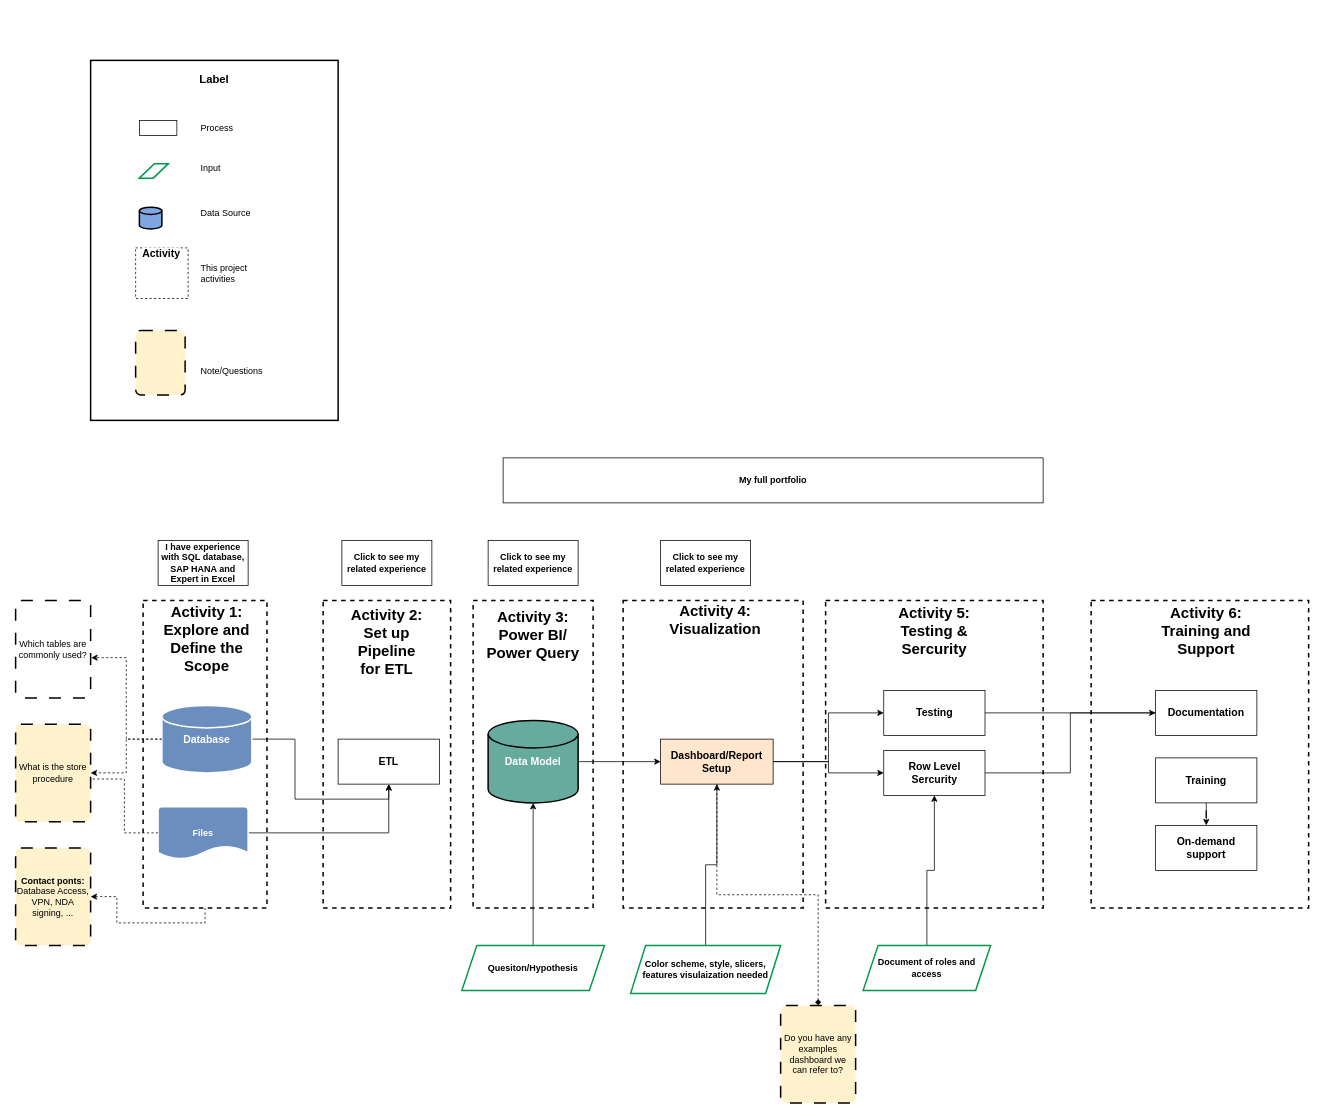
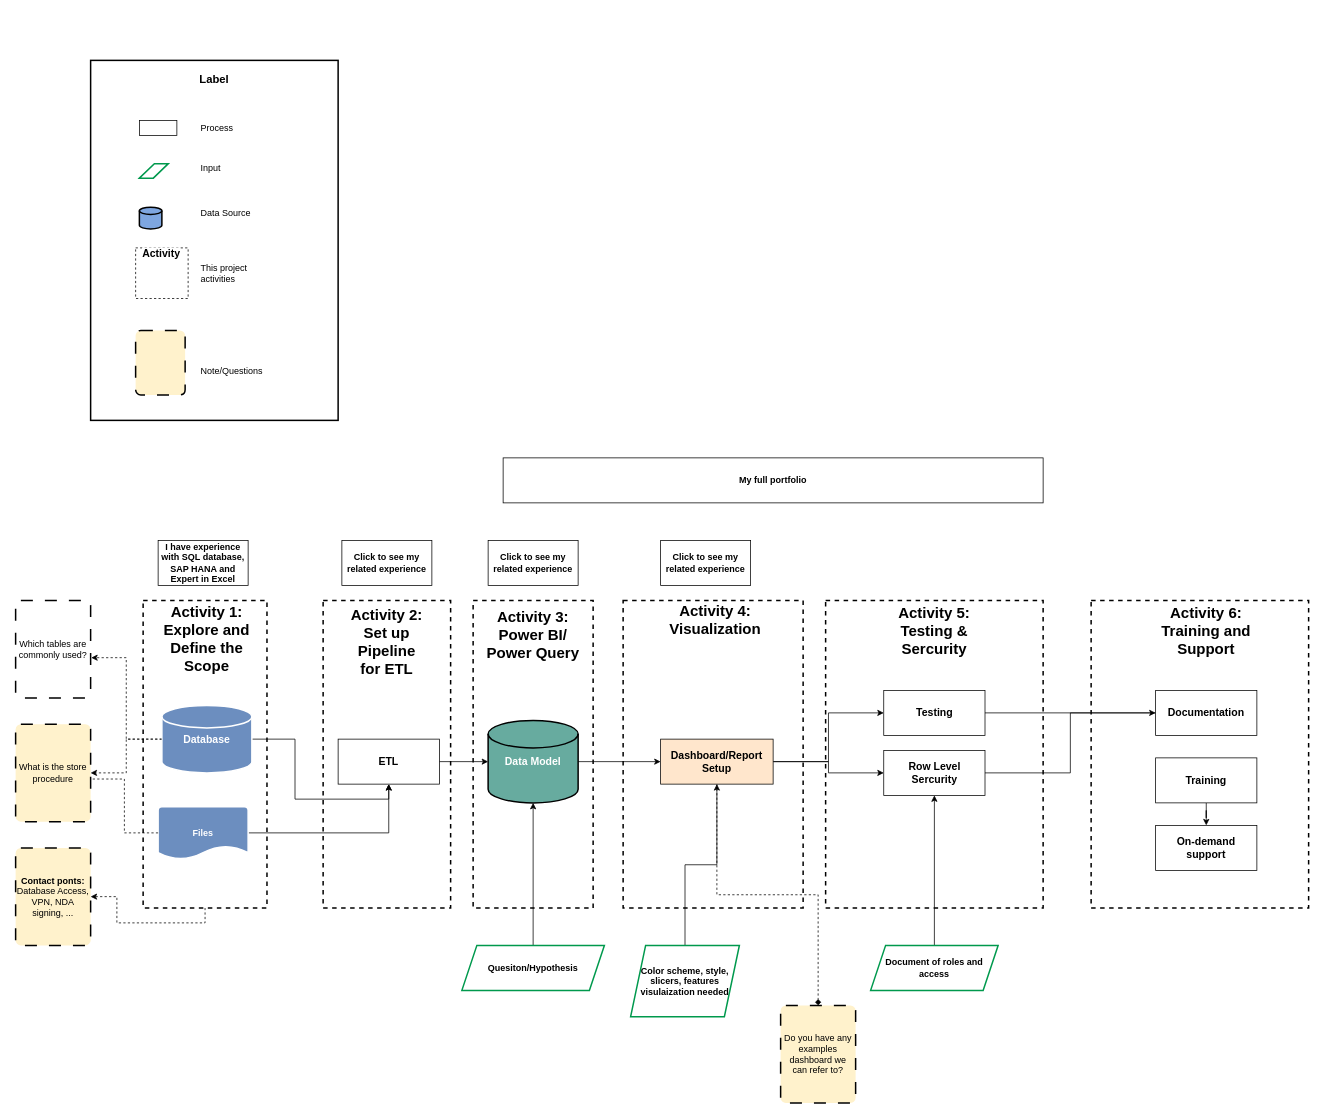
  <mxCell id="0" />
  <mxCell id="1" parent="0" />
  <mxCell id="2" value="" style="group" parent="1" vertex="1" connectable="0"><mxGeometry x="130" y="20" width="330" height="540" as="geometry" /></mxCell>
  <mxCell id="3" value="" style="rounded=0;whiteSpace=wrap;html=1;strokeColor=#000000;strokeWidth=2;" parent="2" vertex="1"><mxGeometry x="-10.0" y="60" width="330" height="480" as="geometry" /></mxCell>
  <mxCell id="4" value="" style="shape=parallelogram;perimeter=parallelogramPerimeter;whiteSpace=wrap;html=1;fixedSize=1;fontStyle=1;fillColor=#FFFFFF;strokeWidth=2;strokeColor=#00994D;aspect=fixed;" parent="2" vertex="1"><mxGeometry x="55.0" y="197.711" width="38.571" height="19.286" as="geometry" /></mxCell>
  <mxCell id="5" value="Input" style="text;html=1;strokeColor=none;fillColor=none;align=left;verticalAlign=middle;whiteSpace=wrap;rounded=0;" parent="2" vertex="1"><mxGeometry x="135.0" y="189.997" width="90" height="28.929" as="geometry" /></mxCell>
  <mxCell id="6" value="" style="strokeWidth=2;html=1;shape=mxgraph.flowchart.database;whiteSpace=wrap;fillColor=#7EA6E0;fontStyle=1" parent="2" vertex="1"><mxGeometry x="55.0" y="255.784" width="30" height="28.929" as="geometry" /></mxCell>
  <mxCell id="7" value="Data Source" style="text;html=1;strokeColor=none;fillColor=none;align=left;verticalAlign=middle;whiteSpace=wrap;rounded=0;" parent="2" vertex="1"><mxGeometry x="135.0" y="249.999" width="90" height="28.929" as="geometry" /></mxCell>
  <mxCell id="8" value="" style="group" parent="2" vertex="1" connectable="0"><mxGeometry x="50.0" y="310.004" width="280" height="273.746" as="geometry" /></mxCell>
  <mxCell id="9" value="" style="rounded=0;whiteSpace=wrap;html=1;dashed=1;" parent="8" vertex="1"><mxGeometry width="70" height="67.5" as="geometry" /></mxCell>
  <mxCell id="10" value="&lt;h2&gt;&lt;font style=&quot;font-size: 14px; background-color: rgb(255, 255, 255);&quot;&gt;Activity&lt;/font&gt;&lt;/h2&gt;" style="text;html=1;strokeColor=none;fillColor=none;align=center;verticalAlign=middle;whiteSpace=wrap;rounded=0;fontStyle=1;labelBackgroundColor=none;" parent="8" vertex="1"><mxGeometry x="5.385" y="4.154" width="59.231" height="6.231" as="geometry" /></mxCell>
  <mxCell id="11" value="This project activities" style="text;html=1;strokeColor=none;fillColor=none;align=left;verticalAlign=middle;whiteSpace=wrap;rounded=0;" parent="2" vertex="1"><mxGeometry x="135.0" y="330.0" width="90" height="28.929" as="geometry" /></mxCell>
  <mxCell id="12" value="&lt;b&gt;&lt;font style=&quot;font-size: 15px;&quot;&gt;Label&lt;/font&gt;&lt;/b&gt;" style="text;html=1;strokeColor=none;fillColor=none;align=center;verticalAlign=middle;whiteSpace=wrap;rounded=0;" parent="2" vertex="1"><mxGeometry x="125.0" y="70.0" width="60" height="28.929" as="geometry" /></mxCell>
  <mxCell id="13" value="" style="rounded=1;whiteSpace=wrap;html=1;absoluteArcSize=1;arcSize=14;strokeWidth=2;fillColor=#fff2cc;strokeColor=#000000;dashed=1;dashPattern=8 8;" parent="2" vertex="1"><mxGeometry x="50" y="420" width="66" height="86.07" as="geometry" /></mxCell>
  <mxCell id="14" value="Note/Questions" style="text;html=1;strokeColor=none;fillColor=none;align=left;verticalAlign=middle;whiteSpace=wrap;rounded=0;" parent="2" vertex="1"><mxGeometry x="135.0" y="459.996" width="145" height="28.929" as="geometry" /></mxCell>
  <mxCell id="15" value="" style="rounded=0;whiteSpace=wrap;html=1;fontStyle=1;fontSize=14;fillColor=#FFFFFF;strokeWidth=1;strokeColor=#000000;" parent="2" vertex="1"><mxGeometry x="55" y="140.0" width="50" height="20" as="geometry" /></mxCell>
  <mxCell id="16" value="Process" style="text;html=1;strokeColor=none;fillColor=none;align=left;verticalAlign=middle;whiteSpace=wrap;rounded=0;" parent="2" vertex="1"><mxGeometry x="135.0" y="135.537" width="90" height="28.929" as="geometry" /></mxCell>
  <mxCell id="17" value="" style="rounded=0;whiteSpace=wrap;html=1;dashed=1;strokeWidth=2;" parent="1" vertex="1"><mxGeometry x="1454" y="800" width="290" height="410" as="geometry" /></mxCell>
  <mxCell id="18" value="" style="rounded=0;whiteSpace=wrap;html=1;dashed=1;strokeWidth=2;" parent="1" vertex="1"><mxGeometry x="1100" y="800" width="290" height="410" as="geometry" /></mxCell>
  <mxCell id="19" style="edgeStyle=orthogonalEdgeStyle;rounded=0;orthogonalLoop=1;jettySize=auto;html=1;exitX=0.5;exitY=1;exitDx=0;exitDy=0;entryX=1;entryY=0.5;entryDx=0;entryDy=0;dashed=1;" parent="1" source="20" target="49" edge="1"><mxGeometry relative="1" as="geometry" /></mxCell>
  <mxCell id="20" value="" style="rounded=0;whiteSpace=wrap;html=1;dashed=1;strokeWidth=2;" parent="1" vertex="1"><mxGeometry x="190" y="800" width="165.14" height="410" as="geometry" /></mxCell>
  <mxCell id="21" value="" style="rounded=0;whiteSpace=wrap;html=1;dashed=1;strokeWidth=2;" parent="1" vertex="1"><mxGeometry x="830" y="800" width="240" height="410" as="geometry" /></mxCell>
  <mxCell id="22" value="" style="rounded=0;whiteSpace=wrap;html=1;dashed=1;strokeWidth=2;" parent="1" vertex="1"><mxGeometry x="630" y="800" width="160" height="410" as="geometry" /></mxCell>
  <mxCell id="23" value="" style="rounded=0;whiteSpace=wrap;html=1;dashed=1;strokeWidth=2;" parent="1" vertex="1"><mxGeometry x="430" y="800" width="170" height="410" as="geometry" /></mxCell>
+ <mxCell id="24" style="edgeStyle=orthogonalEdgeStyle;rounded=0;orthogonalLoop=1;jettySize=auto;html=1;exitX=1;exitY=0.5;exitDx=0;exitDy=0;entryX=0;entryY=0.5;entryDx=0;entryDy=0;entryPerimeter=0;fontStyle=1;fontSize=14;" parent="1" source="25" target="32" edge="1"><mxGeometry relative="1" as="geometry"><mxPoint x="610" y="1015" as="targetPoint" /></mxGeometry></mxCell>
  <mxCell id="25" value="ETL" style="rounded=0;whiteSpace=wrap;html=1;fontStyle=1;fontSize=14;fillColor=#FFFFFF;strokeWidth=1;strokeColor=#000000;" parent="1" vertex="1"><mxGeometry x="450" y="985" width="135" height="60" as="geometry" /></mxCell>
  <mxCell id="26" style="edgeStyle=orthogonalEdgeStyle;rounded=0;orthogonalLoop=1;jettySize=auto;html=1;exitX=1;exitY=0.5;exitDx=0;exitDy=0;exitPerimeter=0;entryX=0.5;entryY=1;entryDx=0;entryDy=0;fontStyle=1;fontSize=14;" parent="1" source="28" target="25" edge="1"><mxGeometry relative="1" as="geometry" /></mxCell>
  <mxCell id="27" style="edgeStyle=orthogonalEdgeStyle;rounded=0;orthogonalLoop=1;jettySize=auto;html=1;exitX=0;exitY=0.5;exitDx=0;exitDy=0;exitPerimeter=0;entryX=1;entryY=0.5;entryDx=0;entryDy=0;dashed=1;" parent="1" source="28" target="66" edge="1"><mxGeometry relative="1" as="geometry" /></mxCell>
  <mxCell id="28" value="Database" style="strokeWidth=2;html=1;shape=mxgraph.flowchart.database;whiteSpace=wrap;verticalAlign=middle;fontStyle=1;fontSize=14;fillColor=#6C8EBF;strokeColor=#FFFFFF;fontColor=#FFFFFF;" parent="1" vertex="1"><mxGeometry x="215" y="940" width="120" height="90" as="geometry" /></mxCell>
  <mxCell id="29" style="edgeStyle=orthogonalEdgeStyle;rounded=0;orthogonalLoop=1;jettySize=auto;html=1;exitX=1;exitY=0.5;exitDx=0;exitDy=0;exitPerimeter=0;entryX=0.5;entryY=1;entryDx=0;entryDy=0;fontStyle=1;fontSize=14;" parent="1" source="30" target="25" edge="1"><mxGeometry relative="1" as="geometry" /></mxCell>
  <mxCell id="30" value="&lt;b&gt;Files&lt;/b&gt;" style="strokeWidth=2;html=1;shape=mxgraph.flowchart.document2;whiteSpace=wrap;size=0.25;fillColor=#6C8EBF;strokeColor=#FFFFFF;fontColor=#FFFFFF;" parent="1" vertex="1"><mxGeometry x="210" y="1075" width="120" height="70" as="geometry" /></mxCell>
  <mxCell id="31" style="edgeStyle=orthogonalEdgeStyle;rounded=0;orthogonalLoop=1;jettySize=auto;html=1;exitX=1;exitY=0.5;exitDx=0;exitDy=0;exitPerimeter=0;entryX=0;entryY=0.5;entryDx=0;entryDy=0;" parent="1" source="32" target="36" edge="1"><mxGeometry relative="1" as="geometry" /></mxCell>
  <mxCell id="32" value="&lt;font color=&quot;#ffffff&quot;&gt;&lt;span style=&quot;background-color: rgb(103, 171, 159);&quot;&gt;Data Model&lt;/span&gt;&lt;/font&gt;" style="strokeWidth=2;html=1;shape=mxgraph.flowchart.database;whiteSpace=wrap;fontStyle=1;fontSize=14;fillColor=#67AB9F;" parent="1" vertex="1"><mxGeometry x="650" y="960" width="120" height="110" as="geometry" /></mxCell>
  <mxCell id="33" style="edgeStyle=orthogonalEdgeStyle;rounded=0;orthogonalLoop=1;jettySize=auto;html=1;exitX=1;exitY=0.5;exitDx=0;exitDy=0;entryX=0;entryY=0.5;entryDx=0;entryDy=0;" parent="1" source="36" target="48" edge="1"><mxGeometry relative="1" as="geometry" /></mxCell>
  <mxCell id="34" style="edgeStyle=orthogonalEdgeStyle;rounded=0;orthogonalLoop=1;jettySize=auto;html=1;exitX=1;exitY=0.5;exitDx=0;exitDy=0;entryX=0;entryY=0.5;entryDx=0;entryDy=0;" parent="1" source="36" target="51" edge="1"><mxGeometry relative="1" as="geometry" /></mxCell>
  <mxCell id="35" style="edgeStyle=orthogonalEdgeStyle;rounded=0;orthogonalLoop=1;jettySize=auto;html=1;exitX=0.5;exitY=1;exitDx=0;exitDy=0;entryX=0.5;entryY=0;entryDx=0;entryDy=0;dashed=1;endArrow=diamond;" parent="1" source="36" target="45" edge="1"><mxGeometry relative="1" as="geometry" /></mxCell>
  <mxCell id="36" value="Dashboard/Report Setup" style="rounded=0;whiteSpace=wrap;html=1;fontStyle=1;fontSize=14;fillColor=#ffe6cc;strokeColor=#000000;" parent="1" vertex="1"><mxGeometry x="880" y="985" width="150" height="60" as="geometry" /></mxCell>
  <mxCell id="37" value="&lt;b style=&quot;border-color: var(--border-color);&quot;&gt;Activity&amp;nbsp;&lt;/b&gt;&lt;b style=&quot;font-size: 20px;&quot;&gt;2: Set up Pipeline for ETL&lt;/b&gt;" style="text;html=1;strokeColor=none;fillColor=none;align=center;verticalAlign=middle;whiteSpace=wrap;rounded=0;fontSize=20;" parent="1" vertex="1"><mxGeometry x="460" y="830" width="110" height="50" as="geometry" /></mxCell>
  <mxCell id="38" value="&lt;b style=&quot;border-color: var(--border-color);&quot;&gt;Activity&lt;/b&gt;&amp;nbsp;3: Power BI/ Power Query" style="text;html=1;strokeColor=none;fillColor=none;align=center;verticalAlign=middle;whiteSpace=wrap;rounded=0;fontStyle=1;fontSize=20;" parent="1" vertex="1"><mxGeometry x="640" y="830" width="140" height="30" as="geometry" /></mxCell>
  <mxCell id="39" value="&lt;b style=&quot;border-color: var(--border-color);&quot;&gt;Activity&amp;nbsp;&lt;/b&gt;4: Visualization" style="text;html=1;strokeColor=none;fillColor=none;align=center;verticalAlign=middle;whiteSpace=wrap;rounded=0;fontStyle=1;fontSize=20;" parent="1" vertex="1"><mxGeometry x="880" y="810" width="145.7" height="30" as="geometry" /></mxCell>
  <mxCell id="40" value="&lt;b&gt;Click to see my related experience&lt;/b&gt;" style="rounded=0;whiteSpace=wrap;html=1;" parent="1" vertex="1"><mxGeometry x="455" y="720" width="120" height="60" as="geometry" /></mxCell>
  <mxCell id="41" value="&lt;b style=&quot;border-color: var(--border-color);&quot;&gt;Click to see my related experience&lt;/b&gt;" style="rounded=0;whiteSpace=wrap;html=1;" parent="1" vertex="1"><mxGeometry x="650" y="720" width="120" height="60" as="geometry" /></mxCell>
  <mxCell id="42" value="&lt;b&gt;My full portfolio&lt;/b&gt;" style="rounded=0;whiteSpace=wrap;html=1;" parent="1" vertex="1"><mxGeometry x="670" y="610" width="720" height="60" as="geometry" /></mxCell>
  <mxCell id="43" value="&lt;b style=&quot;font-size: 20px;&quot;&gt;Activity 1: Explore and Define the Scope&lt;/b&gt;" style="text;html=1;strokeColor=none;fillColor=none;align=center;verticalAlign=middle;whiteSpace=wrap;rounded=0;fontSize=20;" parent="1" vertex="1"><mxGeometry x="210" y="820" width="130" height="60" as="geometry" /></mxCell>
  <mxCell id="44" value="&lt;div&gt;Which tables are commonly used?&lt;/div&gt;" style="rounded=1;whiteSpace=wrap;html=1;absoluteArcSize=1;arcSize=14;strokeWidth=2;fillColor=#ffffff;strokeColor=#000000;dashed=1;dashPattern=8 8;" parent="1" vertex="1"><mxGeometry x="20" y="800" width="100" height="130" as="geometry" /></mxCell>
  <mxCell id="45" value="Do you have any examples dashboard we can refer to?" style="rounded=1;whiteSpace=wrap;html=1;absoluteArcSize=1;arcSize=14;strokeWidth=2;fillColor=#fff2cc;strokeColor=#000000;dashed=1;dashPattern=8 8;" parent="1" vertex="1"><mxGeometry x="1040" y="1340" width="100" height="130" as="geometry" /></mxCell>
  <mxCell id="46" value="&lt;b style=&quot;border-color: var(--border-color);&quot;&gt;Activity&amp;nbsp;&lt;/b&gt;5: Testing &amp;amp; Sercurity" style="text;html=1;strokeColor=none;fillColor=none;align=center;verticalAlign=middle;whiteSpace=wrap;rounded=0;fontStyle=1;fontSize=20;" parent="1" vertex="1"><mxGeometry x="1167.8" y="820" width="154.4" height="40" as="geometry" /></mxCell>
  <mxCell id="47" style="edgeStyle=orthogonalEdgeStyle;rounded=0;orthogonalLoop=1;jettySize=auto;html=1;exitX=1;exitY=0.5;exitDx=0;exitDy=0;entryX=0;entryY=0.5;entryDx=0;entryDy=0;" parent="1" source="48" target="55" edge="1"><mxGeometry relative="1" as="geometry" /></mxCell>
  <mxCell id="48" value="Testing" style="rounded=0;whiteSpace=wrap;html=1;fontStyle=1;fontSize=14;fillColor=#FFFFFF;strokeWidth=1;strokeColor=#000000;" parent="1" vertex="1"><mxGeometry x="1177.5" y="920" width="135" height="60" as="geometry" /></mxCell>
  <mxCell id="49" value="&lt;b&gt;Contact ponts:&lt;br&gt;&lt;/b&gt;Database Access, VPN, NDA signing, ..." style="rounded=1;whiteSpace=wrap;html=1;absoluteArcSize=1;arcSize=14;strokeWidth=2;fillColor=#fff2cc;strokeColor=#000000;dashed=1;dashPattern=8 8;" parent="1" vertex="1"><mxGeometry x="20" y="1130" width="100" height="130" as="geometry" /></mxCell>
  <mxCell id="50" style="edgeStyle=orthogonalEdgeStyle;rounded=0;orthogonalLoop=1;jettySize=auto;html=1;exitX=1;exitY=0.5;exitDx=0;exitDy=0;entryX=0;entryY=0.5;entryDx=0;entryDy=0;endArrow=none;" parent="1" source="51" target="55" edge="1"><mxGeometry relative="1" as="geometry" /></mxCell>
  <mxCell id="51" value="Row Level Sercurity" style="rounded=0;whiteSpace=wrap;html=1;fontStyle=1;fontSize=14;fillColor=#FFFFFF;strokeWidth=1;strokeColor=#000000;" parent="1" vertex="1"><mxGeometry x="1177.5" y="1000" width="135" height="60" as="geometry" /></mxCell>
  <mxCell id="52" style="edgeStyle=orthogonalEdgeStyle;rounded=0;orthogonalLoop=1;jettySize=auto;html=1;exitX=0.5;exitY=0;exitDx=0;exitDy=0;" parent="1" source="53" target="51" edge="1"><mxGeometry relative="1" as="geometry" /></mxCell>
- <mxCell id="53" value="Document of roles and access" style="shape=parallelogram;perimeter=parallelogramPerimeter;whiteSpace=wrap;html=1;fixedSize=1;fontStyle=1;fillColor=#FFFFFF;strokeWidth=2;strokeColor=#00994D;" parent="1" vertex="1"><mxGeometry x="1150" y="1260" width="170" height="60" as="geometry" /></mxCell>
+ <mxCell id="53" value="Document of roles and access" style="shape=parallelogram;perimeter=parallelogramPerimeter;whiteSpace=wrap;html=1;fixedSize=1;fontStyle=1;fillColor=#FFFFFF;strokeWidth=2;strokeColor=#00994D;" parent="1" vertex="1"><mxGeometry x="1160" y="1260" width="170" height="60" as="geometry" /></mxCell>
  <mxCell id="54" value="&lt;b style=&quot;border-color: var(--border-color);&quot;&gt;Activity&amp;nbsp;&lt;/b&gt;6: Training and Support" style="text;html=1;strokeColor=none;fillColor=none;align=center;verticalAlign=middle;whiteSpace=wrap;rounded=0;fontStyle=1;fontSize=20;" parent="1" vertex="1"><mxGeometry x="1536.05" y="820" width="142.9" height="40" as="geometry" /></mxCell>
  <mxCell id="55" value="Documentation" style="rounded=0;whiteSpace=wrap;html=1;fontStyle=1;fontSize=14;fillColor=#FFFFFF;strokeWidth=1;strokeColor=#000000;" parent="1" vertex="1"><mxGeometry x="1540" y="920" width="135" height="60" as="geometry" /></mxCell>
  <mxCell id="56" style="edgeStyle=orthogonalEdgeStyle;rounded=0;orthogonalLoop=1;jettySize=auto;html=1;exitX=0.5;exitY=1;exitDx=0;exitDy=0;" parent="1" source="57" target="58" edge="1"><mxGeometry relative="1" as="geometry" /></mxCell>
  <mxCell id="57" value="Training" style="rounded=0;whiteSpace=wrap;html=1;fontStyle=1;fontSize=14;fillColor=#FFFFFF;strokeWidth=1;strokeColor=#000000;" parent="1" vertex="1"><mxGeometry x="1540" y="1010" width="135" height="60" as="geometry" /></mxCell>
  <mxCell id="58" value="On-demand support" style="rounded=0;whiteSpace=wrap;html=1;fontStyle=1;fontSize=14;fillColor=#FFFFFF;strokeWidth=1;strokeColor=#000000;" parent="1" vertex="1"><mxGeometry x="1540" y="1100" width="135" height="60" as="geometry" /></mxCell>
  <mxCell id="59" style="edgeStyle=orthogonalEdgeStyle;rounded=0;orthogonalLoop=1;jettySize=auto;html=1;exitX=0.5;exitY=0;exitDx=0;exitDy=0;entryX=0.5;entryY=1;entryDx=0;entryDy=0;" parent="1" source="60" target="36" edge="1"><mxGeometry relative="1" as="geometry" /></mxCell>
- <mxCell id="60" value="Color scheme, style, slicers, features visulaization needed" style="shape=parallelogram;perimeter=parallelogramPerimeter;whiteSpace=wrap;html=1;fixedSize=1;fontStyle=1;fillColor=#FFFFFF;strokeWidth=2;strokeColor=#00994D;" parent="1" vertex="1"><mxGeometry x="840" y="1260" width="200" height="64" as="geometry" /></mxCell>
+ <mxCell id="60" value="Color scheme, style, slicers, features visulaization needed" style="shape=parallelogram;perimeter=parallelogramPerimeter;whiteSpace=wrap;html=1;fixedSize=1;fontStyle=1;fillColor=#FFFFFF;strokeWidth=2;strokeColor=#00994D;" parent="1" vertex="1"><mxGeometry x="840" y="1260" width="145" height="95" as="geometry" /></mxCell>
  <mxCell id="61" value="&lt;b style=&quot;border-color: var(--border-color);&quot;&gt;Click to see my related experience&lt;/b&gt;" style="rounded=0;whiteSpace=wrap;html=1;" parent="1" vertex="1"><mxGeometry x="880" y="720" width="120" height="60" as="geometry" /></mxCell>
  <mxCell id="62" style="edgeStyle=orthogonalEdgeStyle;rounded=0;orthogonalLoop=1;jettySize=auto;html=1;exitX=0.5;exitY=0;exitDx=0;exitDy=0;" parent="1" source="63" target="32" edge="1"><mxGeometry relative="1" as="geometry" /></mxCell>
  <mxCell id="63" value="Quesiton/Hypothesis" style="shape=parallelogram;perimeter=parallelogramPerimeter;whiteSpace=wrap;html=1;fixedSize=1;fontStyle=1;fillColor=#FFFFFF;strokeWidth=2;strokeColor=#00994D;" parent="1" vertex="1"><mxGeometry x="615" y="1260" width="190" height="60" as="geometry" /></mxCell>
  <mxCell id="64" value="&lt;b&gt;I have experience with SQL database, SAP HANA and Expert in Excel&lt;/b&gt;" style="rounded=0;whiteSpace=wrap;html=1;" parent="1" vertex="1"><mxGeometry x="210" y="720" width="120" height="60" as="geometry" /></mxCell>
  <mxCell id="65" style="edgeStyle=orthogonalEdgeStyle;rounded=0;orthogonalLoop=1;jettySize=auto;html=1;exitX=0;exitY=0.5;exitDx=0;exitDy=0;exitPerimeter=0;entryX=1.008;entryY=0.588;entryDx=0;entryDy=0;entryPerimeter=0;dashed=1;" parent="1" source="28" target="44" edge="1"><mxGeometry relative="1" as="geometry" /></mxCell>
  <mxCell id="66" value="&lt;div&gt;What is the store procedure&lt;/div&gt;" style="rounded=1;whiteSpace=wrap;html=1;absoluteArcSize=1;arcSize=14;strokeWidth=2;fillColor=#fff2cc;strokeColor=#000000;dashed=1;dashPattern=8 8;" parent="1" vertex="1"><mxGeometry x="20" y="965" width="100" height="130" as="geometry" /></mxCell>
  <mxCell id="67" style="edgeStyle=orthogonalEdgeStyle;rounded=0;orthogonalLoop=1;jettySize=auto;html=1;exitX=0;exitY=0.5;exitDx=0;exitDy=0;exitPerimeter=0;entryX=1.008;entryY=0.563;entryDx=0;entryDy=0;entryPerimeter=0;dashed=1;endArrow=none;" parent="1" source="30" target="66" edge="1"><mxGeometry relative="1" as="geometry" /></mxCell>
